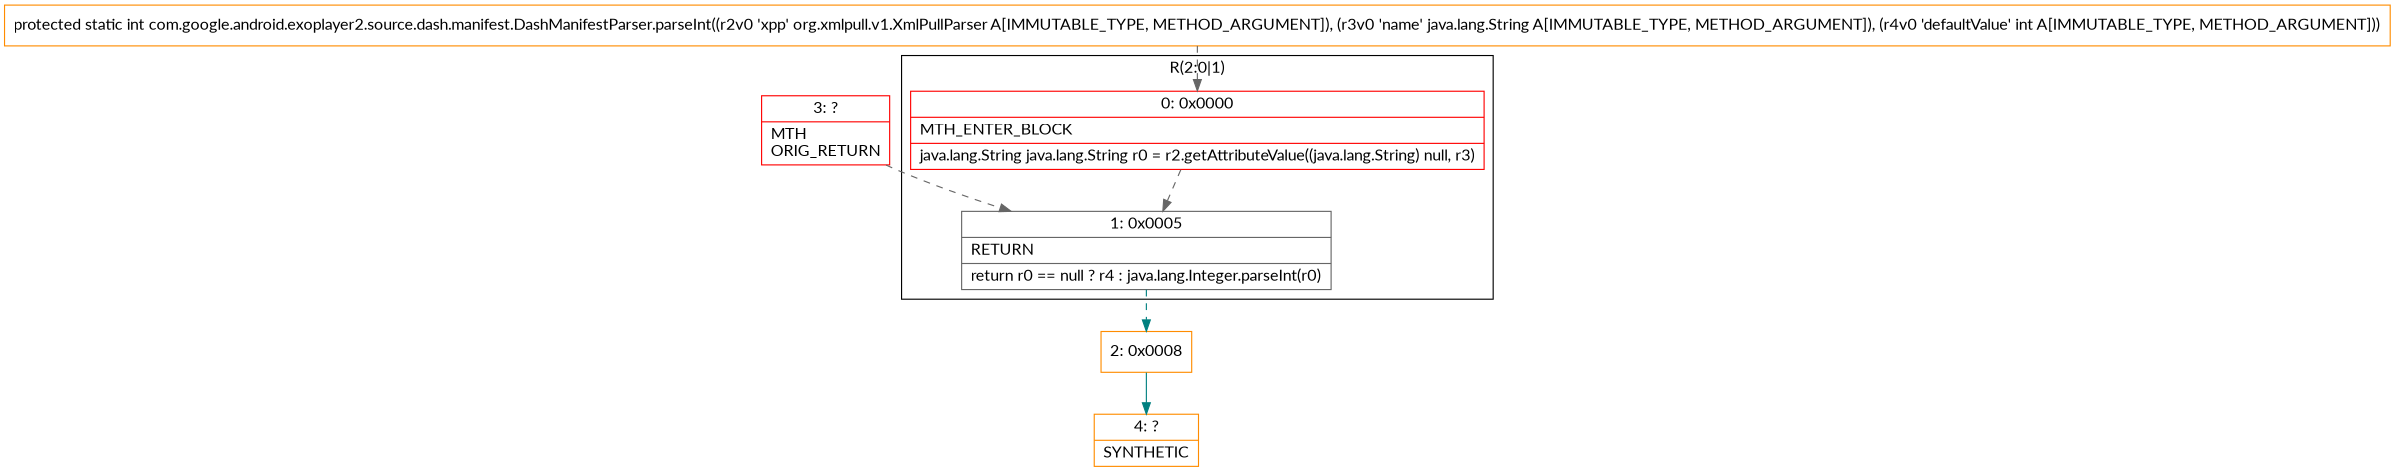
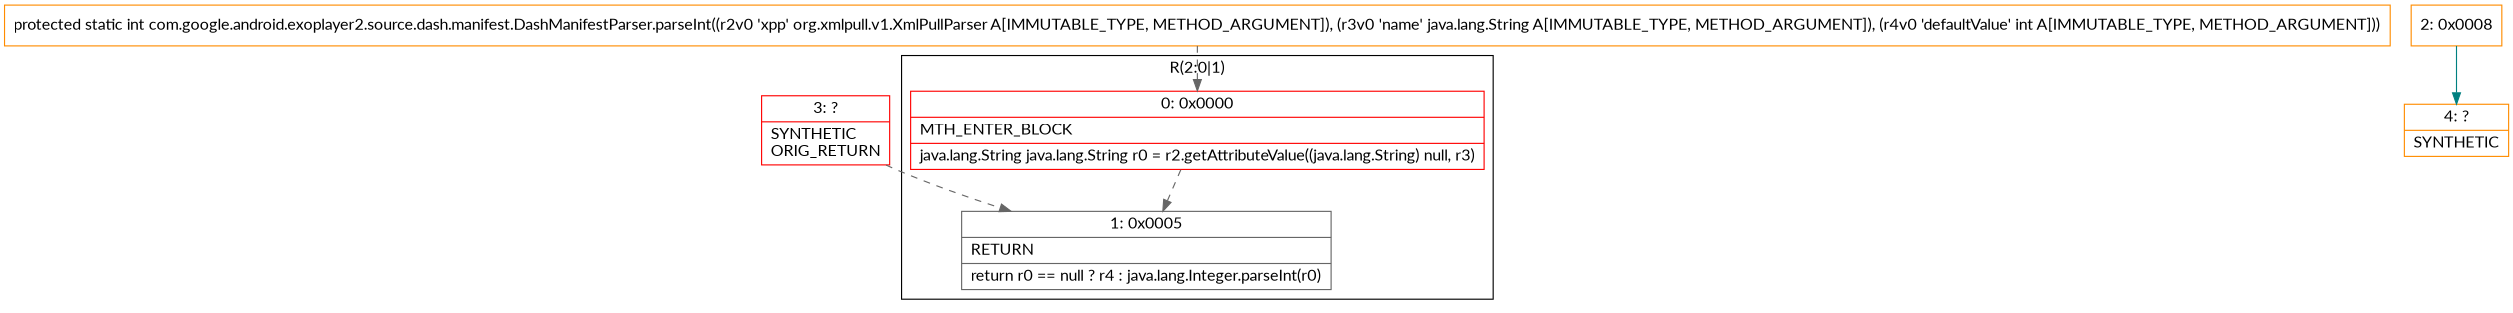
  digraph {
    fontname=Lato
    node [color=darkorange fontname=Lato shape=record]
    edge [color=gray40 fontname=Lato style=dashed]
    n1 [color=red label="{0\:\ 0x0000|MTH_ENTER_BLOCK\l|java.lang.String java.lang.String r0 = r2.getAttributeValue((java.lang.String) null, r3)\l}"]
    n2 [color=gray40 label="{1\:\ 0x0005|RETURN\l|return r0 == null ? r4 : java.lang.Integer.parseInt(r0)\l}"]
    n3 [label="{2\:\ 0x0008}"]
    n4 [label="{4\:\ ?|SYNTHETIC\l}"]
-   n5 [color=red label="{3\:\ ?|MTH\lORIG_RETURN\l}"]
+   n5 [color=red label="{3\:\ ?|SYNTHETIC\lORIG_RETURN\l}"]
    n6 [label="{protected static int com.google.android.exoplayer2.source.dash.manifest.DashManifestParser.parseInt((r2v0 'xpp' org.xmlpull.v1.XmlPullParser A[IMMUTABLE_TYPE, METHOD_ARGUMENT]), (r3v0 'name' java.lang.String A[IMMUTABLE_TYPE, METHOD_ARGUMENT]), (r4v0 'defaultValue' int A[IMMUTABLE_TYPE, METHOD_ARGUMENT])) }"]
    subgraph cluster_1 {
      label="R(2:0|1)"
      n1
      n2
    }
    n1 -> n2
-   n2 -> n3 [color=teal]
    n3 -> n4 [color=teal style=solid]
    n5 -> n2
    n6 -> n1
  }
